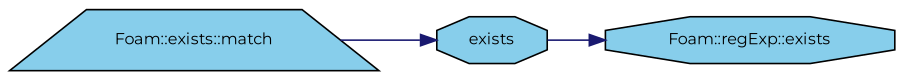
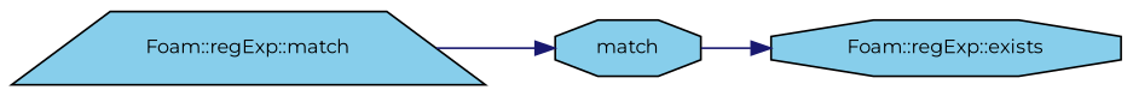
  digraph {
    fontname=Montserrat
    rankdir=LR
    node [color=black fillcolor=skyblue fontname=Montserrat fontsize=10 shape=octagon style=filled]
    edge [color=midnightblue fontname=Montserrat fontsize=10 labelfontname=Helvetica labelfontsize=10 style=solid]
-   n1 [fontcolor=black height=0.2 label=exists width=0.4]
+   n1 [fontcolor=black height=0.2 label=match width=0.4]
    n2 [height=0.2 label="Foam::regExp::exists" width=0.4]
-   n3 [height=0.2 label="Foam::exists::match" shape=trapezium width=0.4]
+   n3 [height=0.2 label="Foam::regExp::match" shape=trapezium width=0.4]
    n1 -> n2
    n3 -> n1
  }
